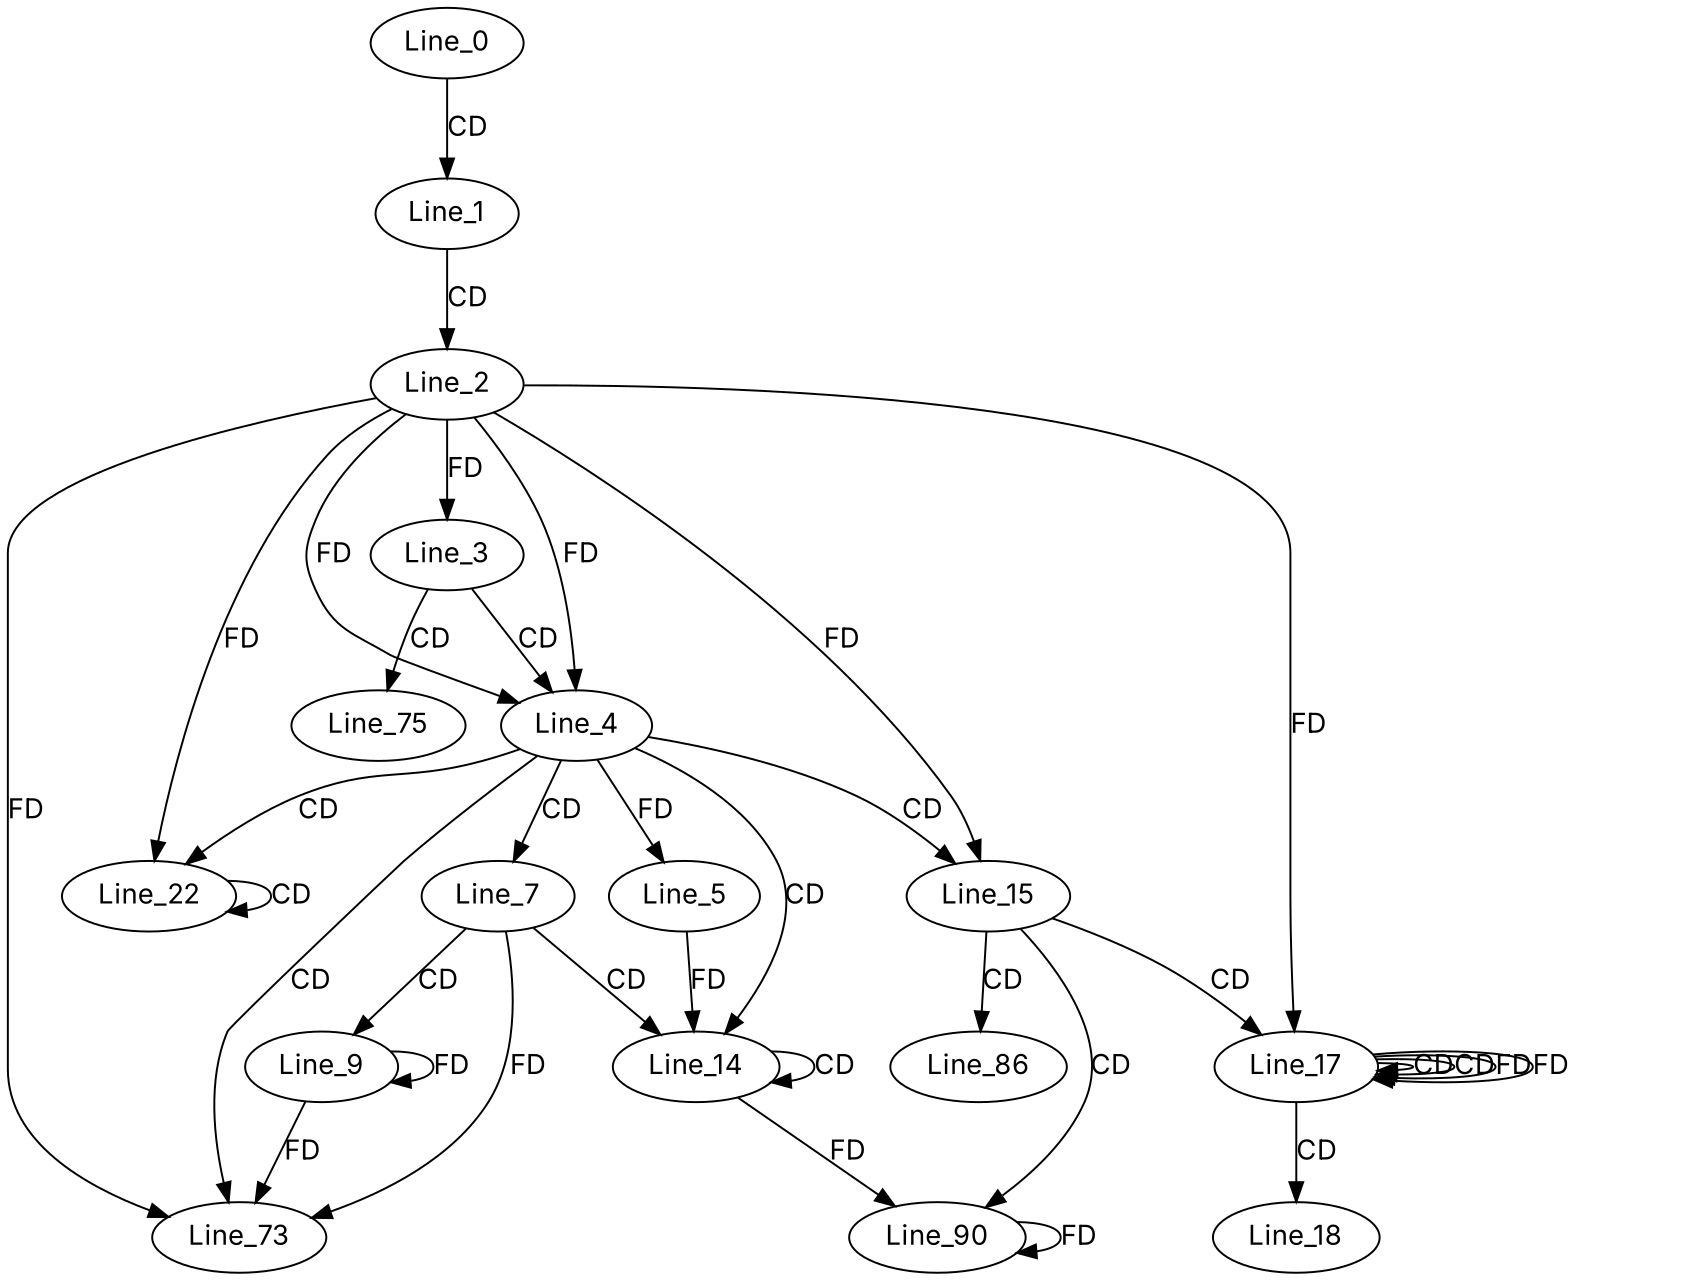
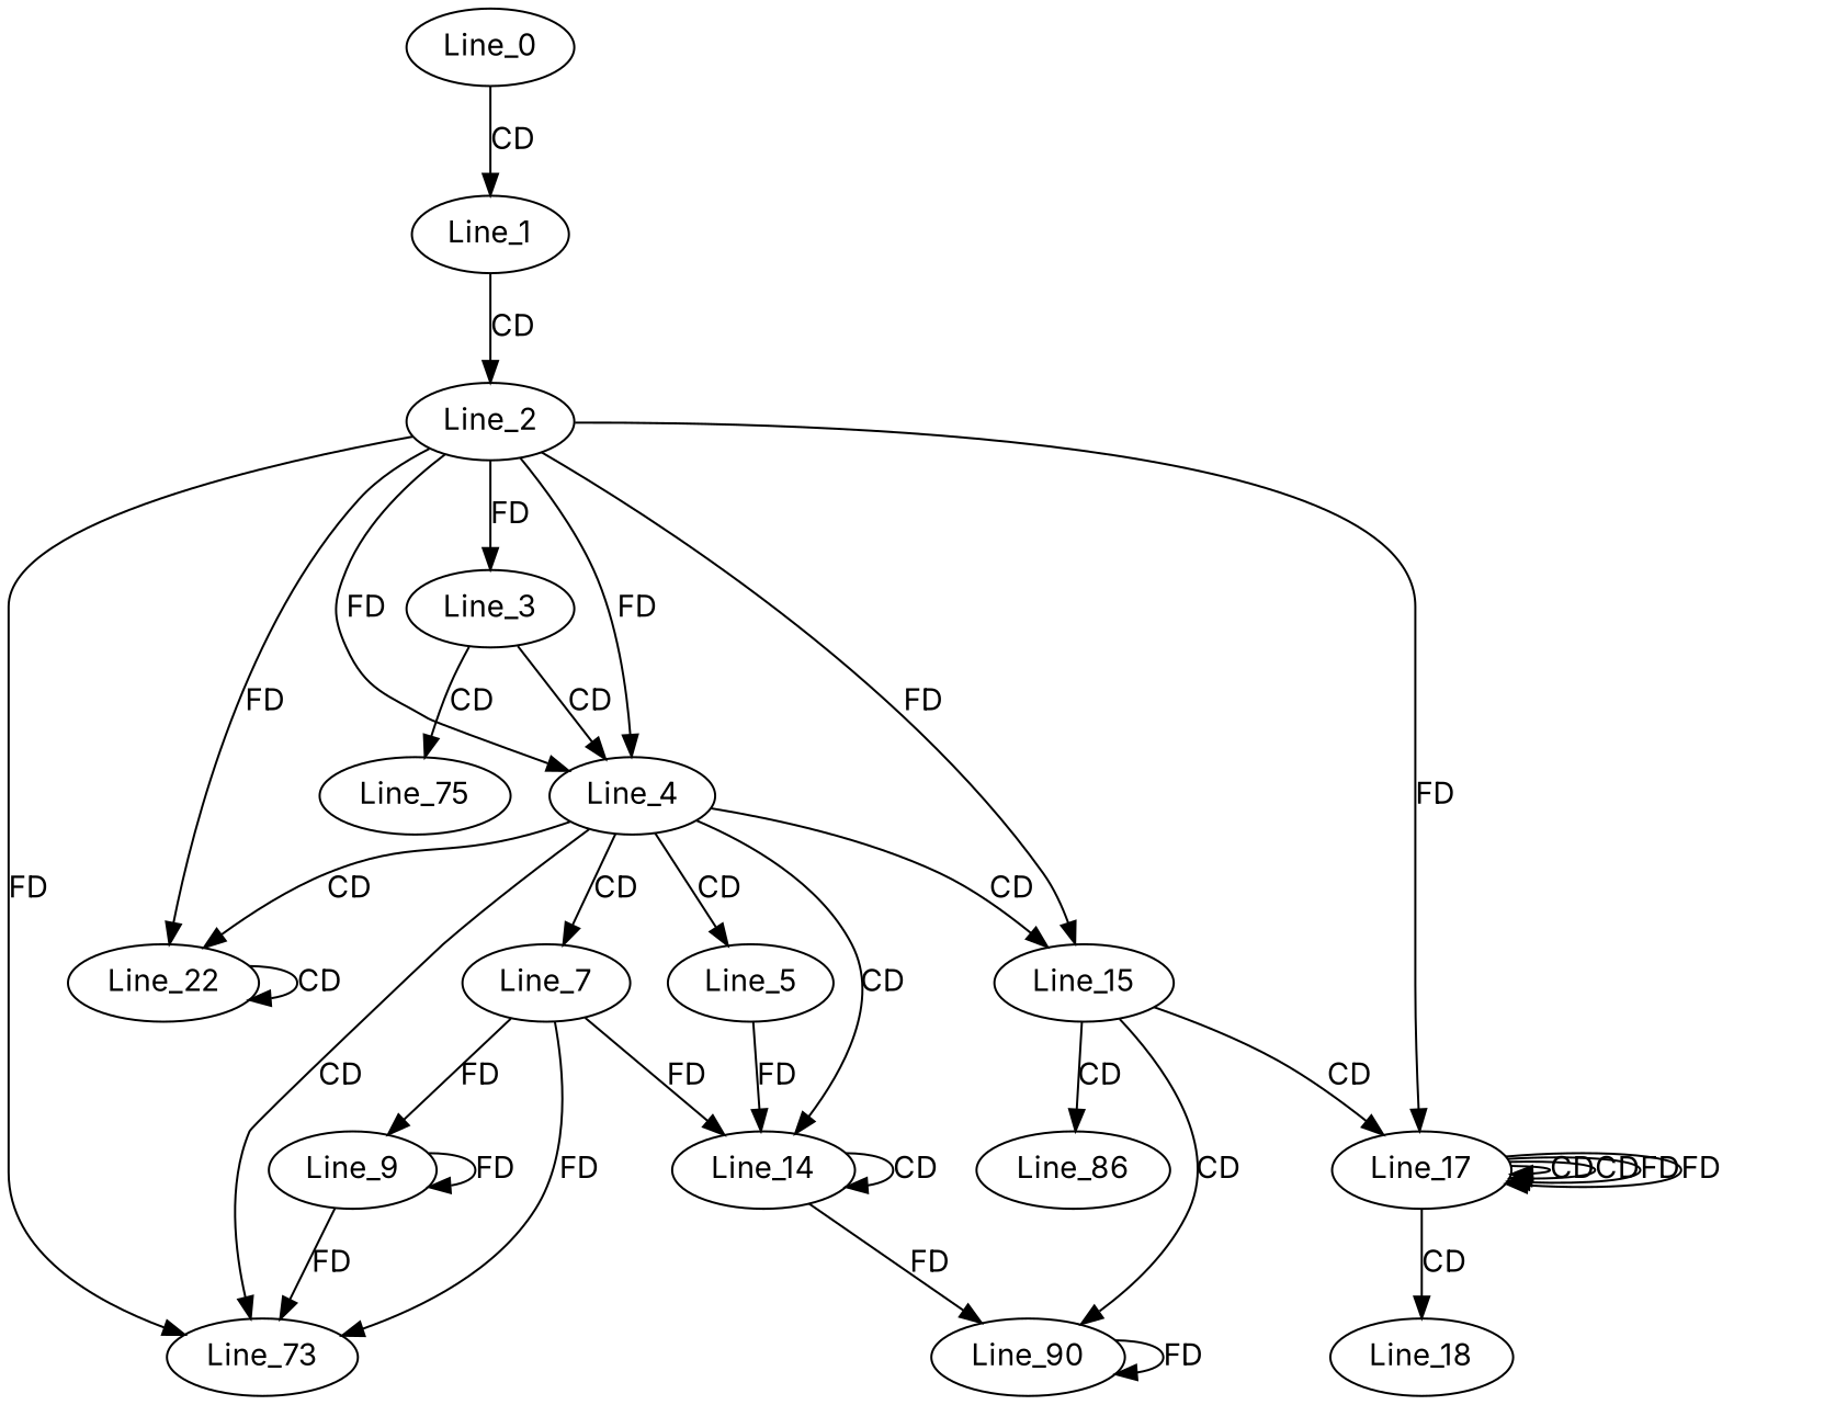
  digraph {
    fontname=Inter
    node [fontname=Inter]
    edge [fontname=Inter]
    Line_0
    Line_1
    Line_2
    Line_3
    Line_4
    n6 [label=Line_73]
    Line_15
    Line_17
    Line_22
    n10 [label=Line_75]
    Line_5
    Line_7
    Line_14
    n14 [label=Line_90]
    n15 [label=Line_86]
    Line_18
    Line_9
    Line_0 -> Line_1 [label=CD]
    Line_1 -> Line_2 [label=CD]
    Line_2 -> Line_3 [label=FD]
    Line_2 -> Line_4 [label=FD]
    Line_2 -> Line_4 [label=FD]
    Line_2 -> n6 [label=FD]
    Line_2 -> Line_15 [label=FD]
    Line_2 -> Line_17 [label=FD]
    Line_2 -> Line_22 [label=FD]
    Line_3 -> Line_4 [label=CD]
    Line_3 -> n10 [label=CD]
    Line_4 -> n6 [label=CD]
    Line_4 -> Line_15 [label=CD]
    Line_4 -> Line_22 [label=CD]
-   Line_4 -> Line_5 [label=FD]
+   Line_4 -> Line_5 [label=CD]
    Line_4 -> Line_7 [label=CD]
    Line_4 -> Line_14 [label=CD]
    Line_15 -> Line_17 [label=CD]
    Line_15 -> n14 [label=CD]
    Line_15 -> n15 [label=CD]
    Line_17 -> Line_17 [label=CD]
    Line_17 -> Line_17 [label=CD]
    Line_17 -> Line_17 [label=FD]
    Line_17 -> Line_17 [label=FD]
    Line_17 -> Line_18 [label=CD]
    Line_22 -> Line_22 [label=CD]
    Line_5 -> Line_14 [label=FD]
    Line_7 -> n6 [label=FD]
-   Line_7 -> Line_14 [label=CD]
-   Line_7 -> Line_9 [label=CD]
+   Line_7 -> Line_14 [label=FD]
+   Line_7 -> Line_9 [label=FD]
    Line_14 -> Line_14 [label=CD]
    Line_14 -> n14 [label=FD]
    n14 -> n14 [label=FD]
    Line_9 -> n6 [label=FD]
    Line_9 -> Line_9 [label=FD]
  }
